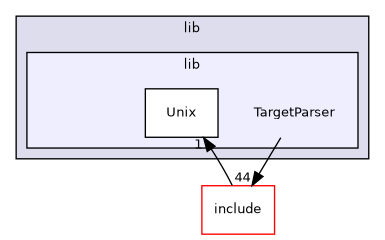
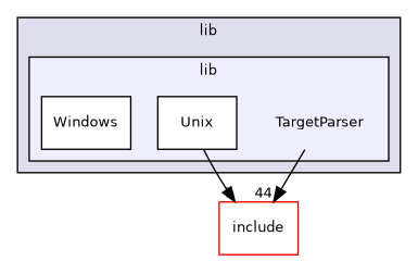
  digraph {
    compound=true
    node [fontname=Helvetica fontsize=10 shape=box color=black]
    edge [labeldistance=1.5 labelfontname=Helvetica labelfontsize=10]
    n1 [label=TargetParser shape=plaintext color=""]
    n2 [fillcolor=white label=Unix style=filled]
+   n3 [fillcolor=white label=Windows style=filled]
    n4 [color=red label=include]
    subgraph cluster_1 {
      bgcolor="#ddddee"
      fontname=Helvetica
      fontsize=10
      label=lib
      pencolor=black
      subgraph cluster_2 {
        bgcolor="#eeeeff"
        fontname=Helvetica
        fontsize=10
        label=lib
        pencolor=black
        n1
        n2
+       n3
      }
    }
    n1 -> n4 [headlabel=44]
-   n4 -> n2 [headlabel=1]
+   n2 -> n4 [headlabel=1]
  }
